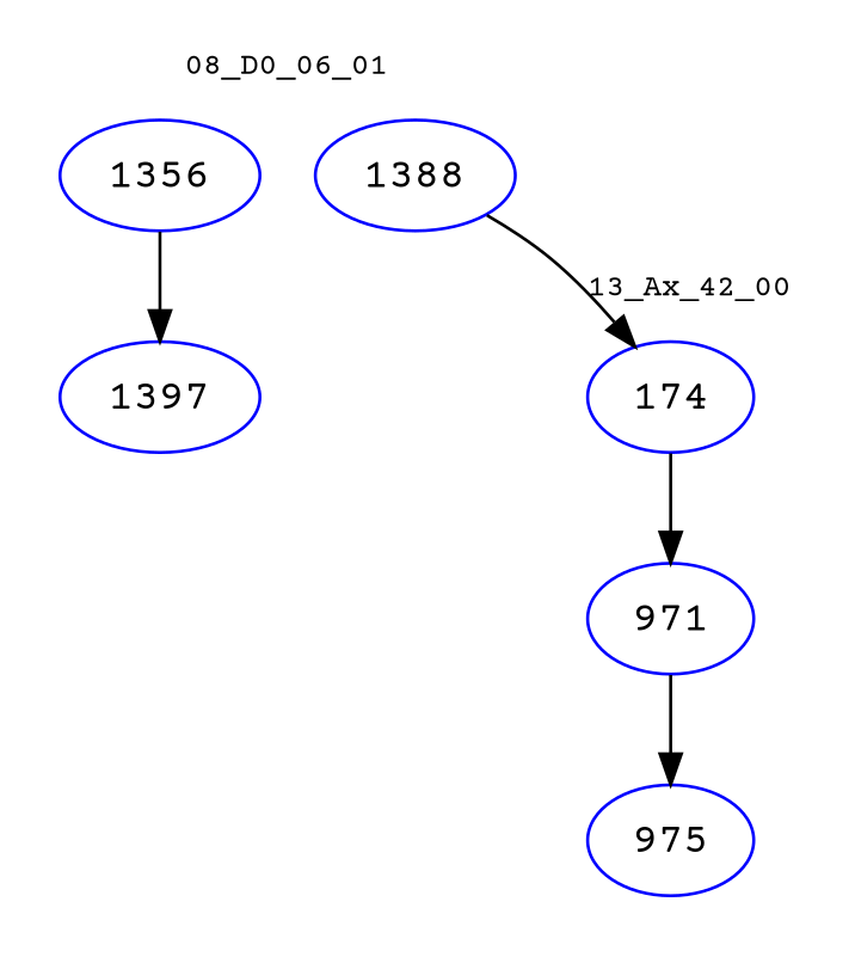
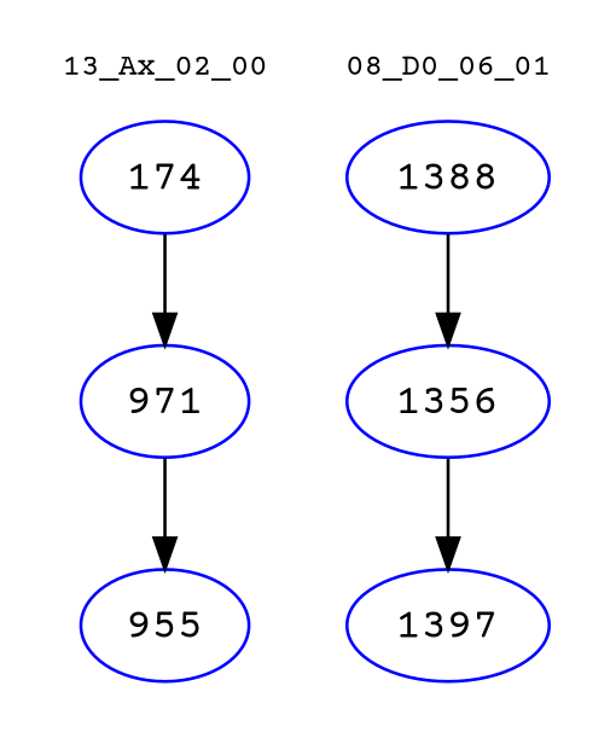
  digraph {
    fontname="Courier Prime"
    node [color=blue fontname="Courier Prime"]
    edge [color=black fontname="Courier Prime"]
    n1 [label=174]
    n2 [label=971]
-   n3 [label=975]
+   n3 [label=955]
    n4 [label=1388]
    n5 [label=1356]
    n6 [label=1397]
    subgraph cluster_1 {
      color=white
      fontsize=10
-     label="13_Ax_42_00"
+     label="13_Ax_02_00"
      n1
      n2
      n3
    }
    subgraph cluster_2 {
      color=white
      fontsize=10
      label="08_D0_06_01"
      n4
      n5
      n6
    }
    n1 -> n2
    n2 -> n3
-   n4 -> n1
+   n4 -> n5
    n5 -> n6
  }
